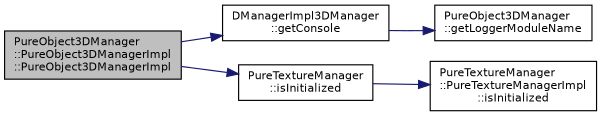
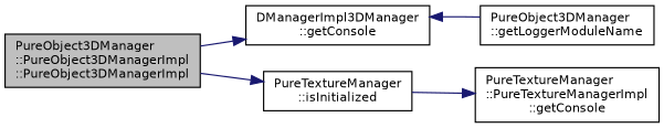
  digraph {
    rankdir=LR
    node [color=black fillcolor=white fontname=Helvetica fontsize=10 shape=record style=filled]
    edge [color=midnightblue fontname=Helvetica fontsize=10 labelfontname=Helvetica labelfontsize=10 style=solid]
    n1 [fillcolor=grey75 fontcolor=black height=0.2 label="PureObject3DManager\l::PureObject3DManagerImpl\l::PureObject3DManagerImpl" width=0.4]
    n2 [height=0.2 label="DManagerImpl3DManager\l::getConsole" width=0.4]
    n3 [height=0.2 label="PureTextureManager\l::isInitialized" width=0.4]
    n4 [height=0.2 label="PureObject3DManager\l::getLoggerModuleName" width=0.4]
-   n5 [height=0.2 label="PureTextureManager\l::PureTextureManagerImpl\l::isInitialized" width=0.4]
+   n5 [height=0.2 label="PureTextureManager\l::PureTextureManagerImpl\l::getConsole" width=0.4]
    n1 -> n2
    n1 -> n3
-   n2 -> n4
+   n4 -> n2
    n3 -> n5
  }
